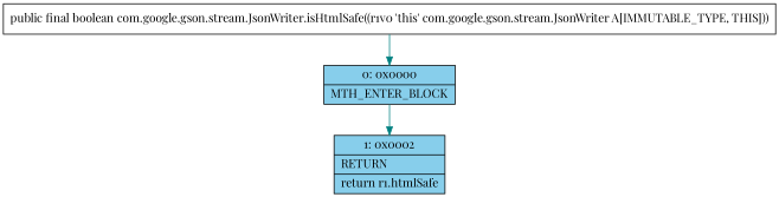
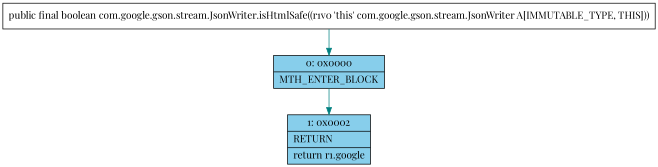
  digraph {
    fontname="Playfair Display"
    node [shape=record style=filled fillcolor=skyblue fontname="Playfair Display"]
    edge [color=teal style=solid fontname="Playfair Display"]
    n1 [label="{0\:\ 0x0000|MTH_ENTER_BLOCK\l}"]
-   n2 [label="{1\:\ 0x0002|RETURN\l|return r1.htmlSafe\l}"]
+   n2 [label="{1\:\ 0x0002|RETURN\l|return r1.google\l}"]
    n3 [label="{public final boolean com.google.gson.stream.JsonWriter.isHtmlSafe((r1v0 'this' com.google.gson.stream.JsonWriter A[IMMUTABLE_TYPE, THIS])) }" fillcolor=white]
    n1 -> n2
    n3 -> n1
  }
